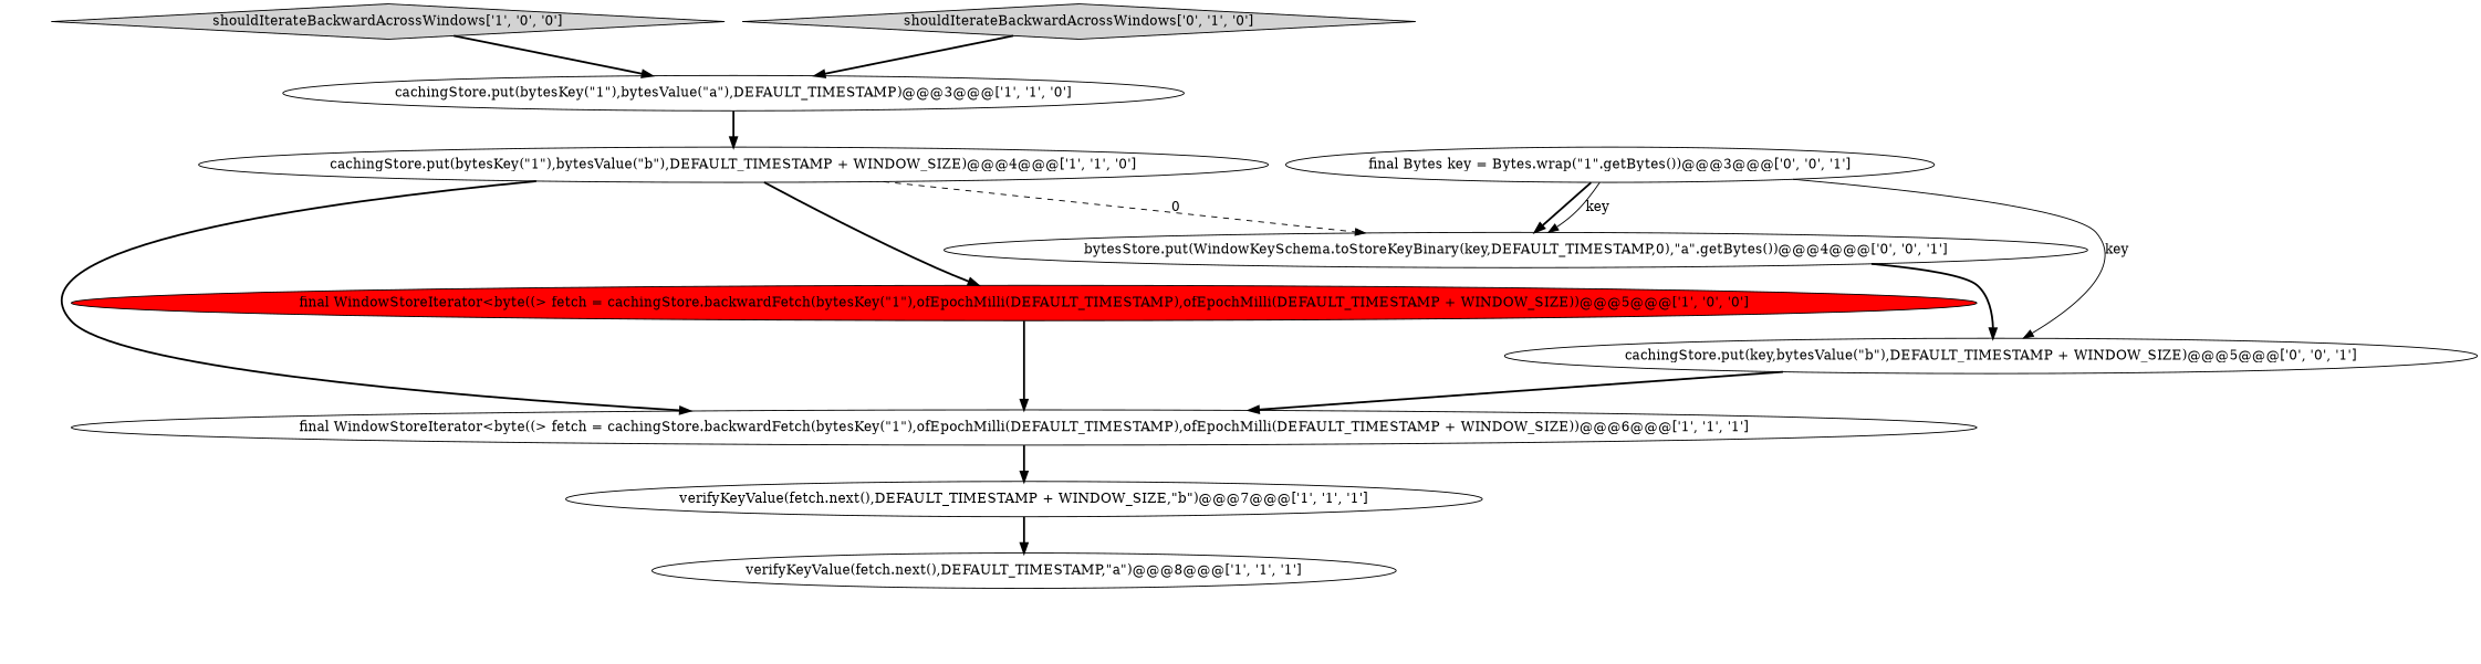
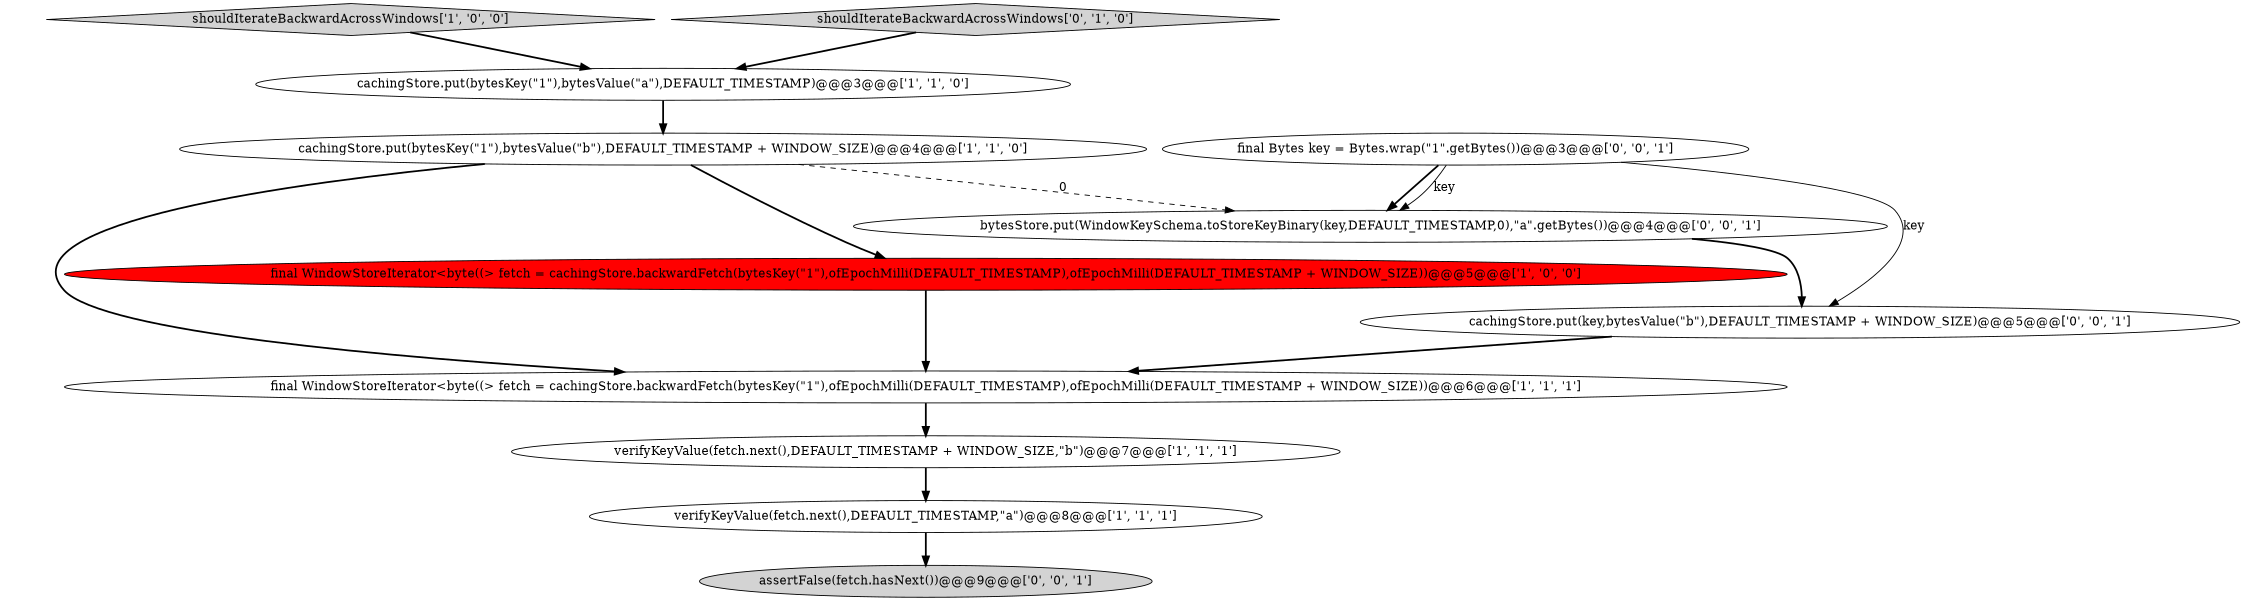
  digraph {
    fontname="DejaVu Serif"
    node [fillcolor=white fontname="DejaVu Serif" shape=ellipse style=filled]
    edge [fontname="DejaVu Serif" style=bold]
    n1 [label="cachingStore.put(bytesKey(\"1\"),bytesValue(\"a\"),DEFAULT_TIMESTAMP)@@@3@@@['1', '1', '0']"]
    n2 [label="cachingStore.put(bytesKey(\"1\"),bytesValue(\"b\"),DEFAULT_TIMESTAMP + WINDOW_SIZE)@@@4@@@['1', '1', '0']"]
    n3 [label="final WindowStoreIterator<byte((> fetch = cachingStore.backwardFetch(bytesKey(\"1\"),ofEpochMilli(DEFAULT_TIMESTAMP),ofEpochMilli(DEFAULT_TIMESTAMP + WINDOW_SIZE))@@@6@@@['1', '1', '1']"]
    n4 [label="bytesStore.put(WindowKeySchema.toStoreKeyBinary(key,DEFAULT_TIMESTAMP,0),\"a\".getBytes())@@@4@@@['0', '0', '1']"]
    n5 [fillcolor=red label="final WindowStoreIterator<byte((> fetch = cachingStore.backwardFetch(bytesKey(\"1\"),ofEpochMilli(DEFAULT_TIMESTAMP),ofEpochMilli(DEFAULT_TIMESTAMP + WINDOW_SIZE))@@@5@@@['1', '0', '0']"]
+   n6 [fillcolor=lightgray label="assertFalse(fetch.hasNext())@@@9@@@['0', '0', '1']"]
    n7 [label="verifyKeyValue(fetch.next(),DEFAULT_TIMESTAMP + WINDOW_SIZE,\"b\")@@@7@@@['1', '1', '1']"]
    n8 [label="verifyKeyValue(fetch.next(),DEFAULT_TIMESTAMP,\"a\")@@@8@@@['1', '1', '1']"]
    n9 [fillcolor=lightgray label="shouldIterateBackwardAcrossWindows['1', '0', '0']" shape=diamond]
    n10 [fillcolor=lightgray label="shouldIterateBackwardAcrossWindows['0', '1', '0']" shape=diamond]
    n11 [label="cachingStore.put(key,bytesValue(\"b\"),DEFAULT_TIMESTAMP + WINDOW_SIZE)@@@5@@@['0', '0', '1']"]
    n12 [label="final Bytes key = Bytes.wrap(\"1\".getBytes())@@@3@@@['0', '0', '1']"]
    n1 -> n2
    n2 -> n3
    n2 -> n4 [label=0 style=dashed]
    n2 -> n5
    n3 -> n7
    n4 -> n11
    n5 -> n3
    n7 -> n8
+   n8 -> n6
    n9 -> n1
    n10 -> n1
    n11 -> n3
    n12 -> n4
    n12 -> n4 [label=key style=solid]
    n12 -> n11 [label=key style=solid]
  }
